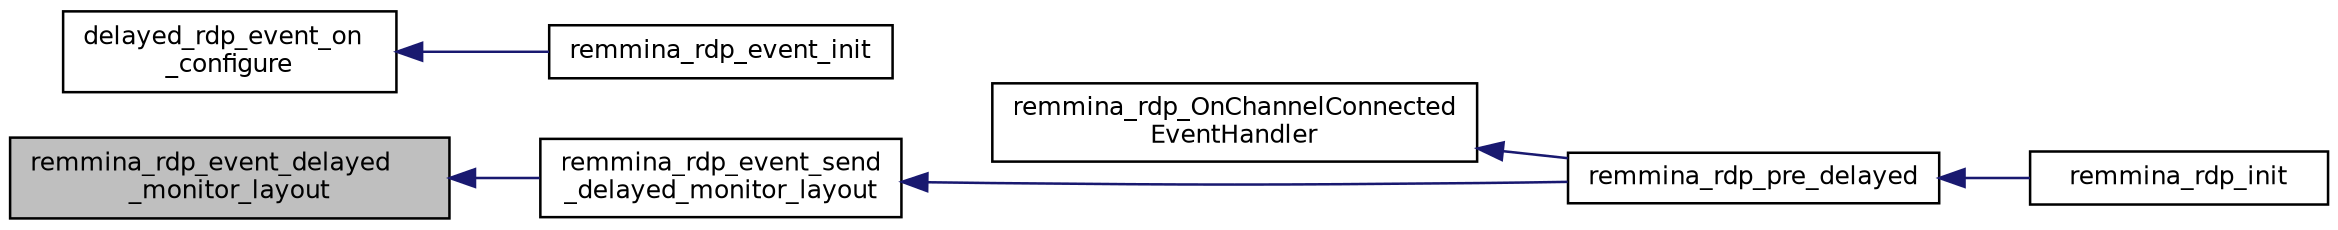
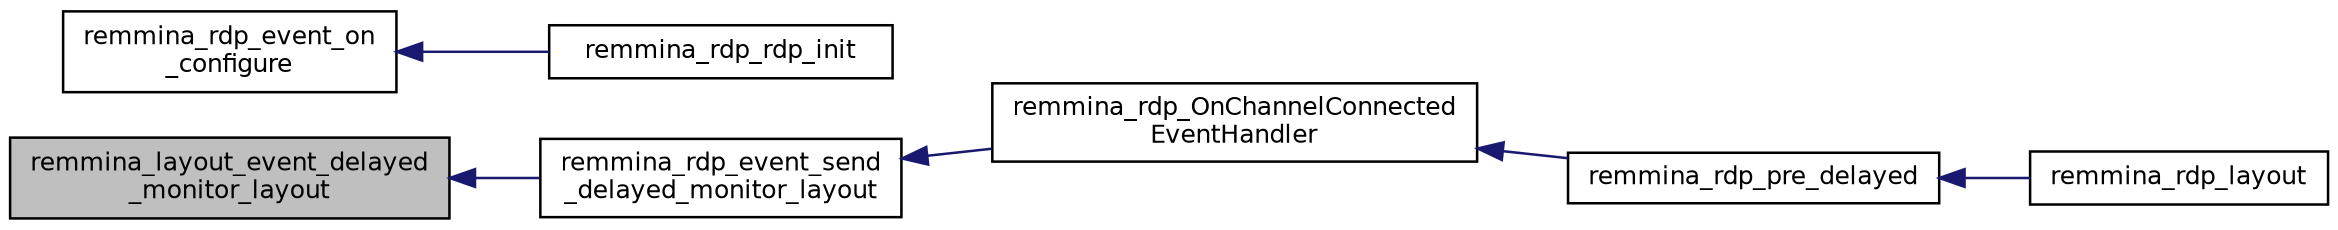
  digraph {
    rankdir=LR
    node [color=black fillcolor=white fontname=Helvetica fontsize=10 shape=record style=filled]
    edge [color=midnightblue dir=back fontname=Helvetica fontsize=10 labelfontname=Helvetica labelfontsize=10 style=solid]
-   n1 [fillcolor=grey75 fontcolor=black height=0.2 label="remmina_rdp_event_delayed\l_monitor_layout" width=0.4]
+   n1 [fillcolor=grey75 fontcolor=black height=0.2 label="remmina_layout_event_delayed\l_monitor_layout" width=0.4]
    n2 [height=0.2 label="remmina_rdp_event_send\l_delayed_monitor_layout" width=0.4]
    n3 [height=0.2 label="remmina_rdp_OnChannelConnected\lEventHandler" width=0.4]
    n4 [height=0.2 label=remmina_rdp_pre_delayed width=0.4]
-   n5 [height=0.2 label="delayed_rdp_event_on\l_configure" width=0.4]
-   n6 [height=0.2 label=remmina_rdp_event_init width=0.4]
-   n7 [height=0.2 label=remmina_rdp_init width=0.4]
+   n5 [height=0.2 label="remmina_rdp_event_on\l_configure" width=0.4]
+   n6 [height=0.2 label=remmina_rdp_rdp_init width=0.4]
+   n7 [height=0.2 label=remmina_rdp_layout width=0.4]
    n1 -> n2
-   n2 -> n4
+   n2 -> n3
    n3 -> n4
    n4 -> n7
    n5 -> n6
  }
